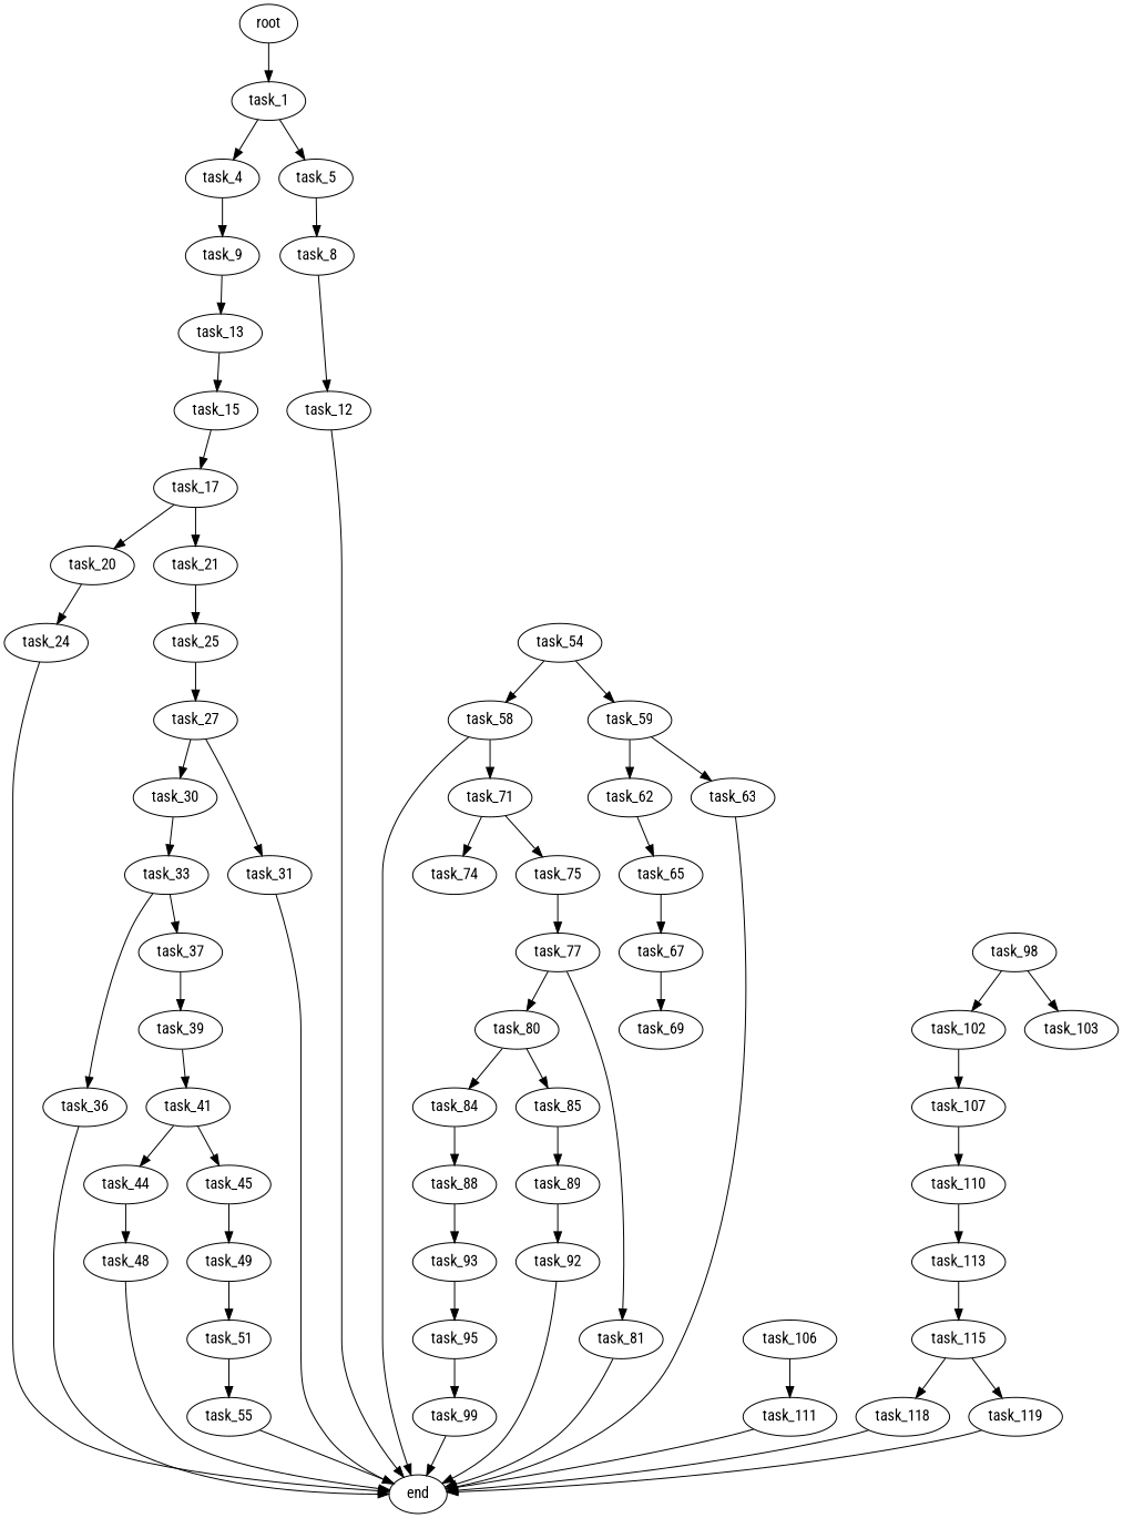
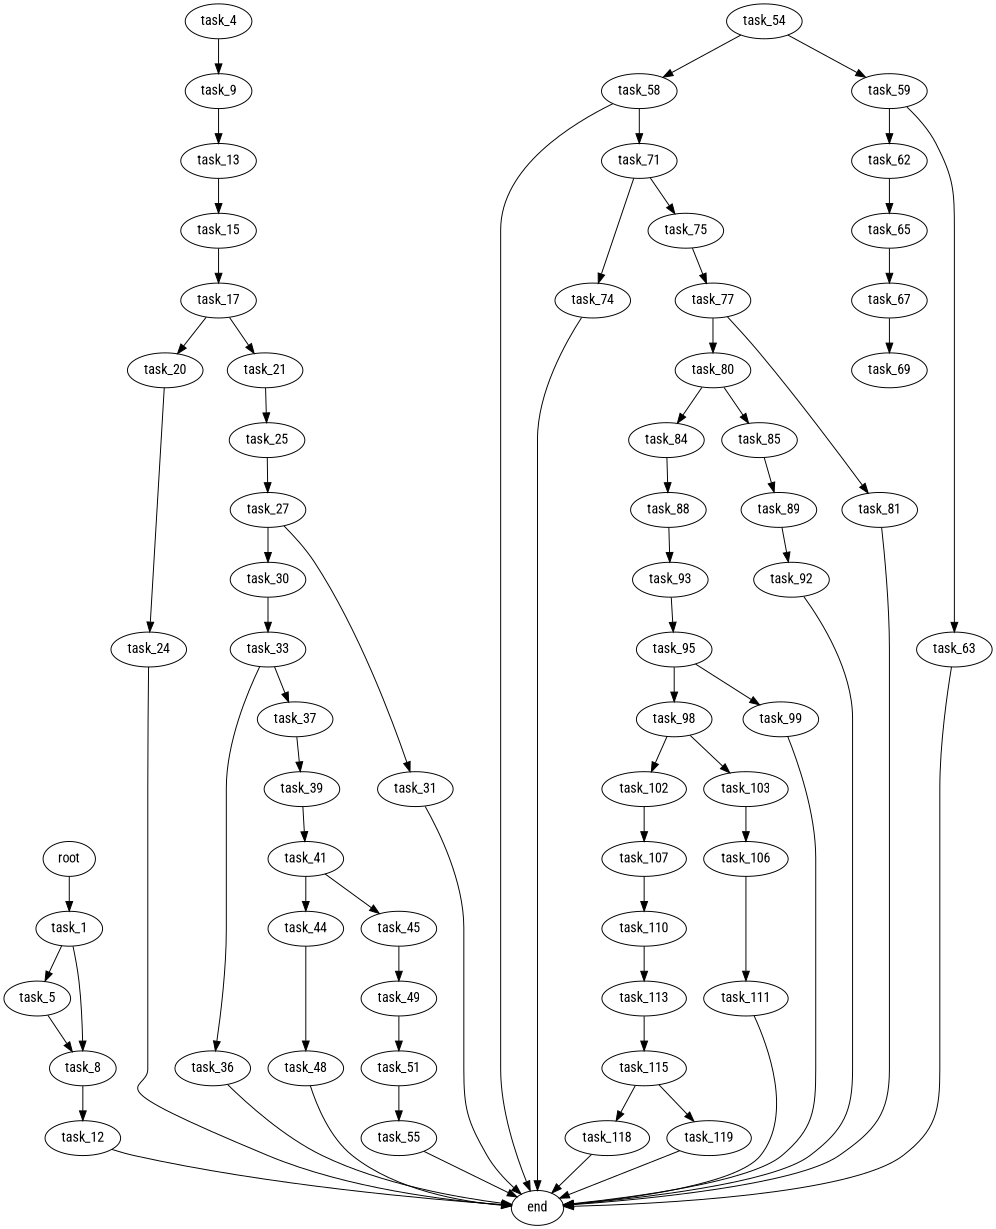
  digraph {
    fontname="Roboto Condensed"
    node [fontname="Roboto Condensed"]
    edge [fontname="Roboto Condensed"]
    root
    task_1
    task_4
    task_5
    task_9
    task_8
    task_13
    task_12
    end
    task_15
    task_17
    task_20
    task_21
    task_24
    task_25
    task_27
    task_30
    task_31
    task_33
    task_36
    task_37
    task_39
    task_41
    task_44
    task_45
    task_48
    task_49
    task_51
    task_55
    task_54
    task_58
    task_59
    task_71
    task_62
    task_63
    task_65
    task_67
    task_69
    task_74
    task_75
    task_77
    task_80
    task_81
    task_84
    task_85
    task_88
    task_89
    task_93
    task_92
    task_95
    task_98
    task_99
    task_102
    task_103
    task_107
    task_106
    task_110
    task_111
    task_113
    task_115
    task_118
    task_119
    root -> task_1
-   task_1 -> task_4
+   task_1 -> task_8
    task_1 -> task_5
    task_4 -> task_9
    task_5 -> task_8
    task_9 -> task_13
    task_8 -> task_12
    task_13 -> task_15
    task_12 -> end
    task_15 -> task_17
    task_17 -> task_20
    task_17 -> task_21
    task_20 -> task_24
    task_21 -> task_25
    task_24 -> end
    task_25 -> task_27
    task_27 -> task_30
    task_27 -> task_31
    task_30 -> task_33
    task_31 -> end
    task_33 -> task_36
    task_33 -> task_37
    task_36 -> end
    task_37 -> task_39
    task_39 -> task_41
    task_41 -> task_44
    task_41 -> task_45
    task_44 -> task_48
    task_45 -> task_49
    task_48 -> end
    task_49 -> task_51
    task_51 -> task_55
    task_55 -> end
    task_54 -> task_58
    task_54 -> task_59
    task_58 -> end
    task_58 -> task_71
    task_59 -> task_62
    task_59 -> task_63
    task_71 -> task_74
    task_71 -> task_75
    task_62 -> task_65
    task_63 -> end
    task_65 -> task_67
    task_67 -> task_69
+   task_74 -> end
    task_75 -> task_77
    task_77 -> task_80
    task_77 -> task_81
    task_80 -> task_84
    task_80 -> task_85
    task_81 -> end
    task_84 -> task_88
    task_85 -> task_89
    task_88 -> task_93
    task_89 -> task_92
    task_93 -> task_95
    task_92 -> end
+   task_95 -> task_98
    task_95 -> task_99
    task_98 -> task_102
    task_98 -> task_103
    task_99 -> end
    task_102 -> task_107
+   task_103 -> task_106
    task_107 -> task_110
    task_106 -> task_111
    task_110 -> task_113
    task_111 -> end
    task_113 -> task_115
    task_115 -> task_118
    task_115 -> task_119
    task_118 -> end
    task_119 -> end
  }
